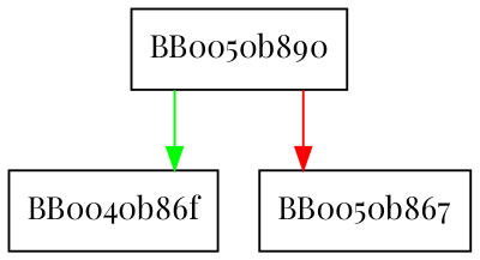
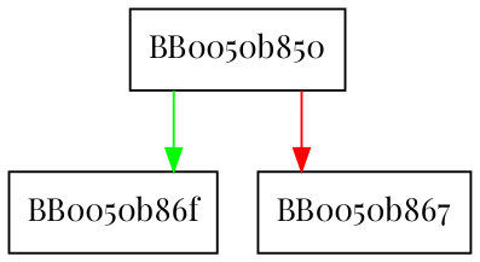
  digraph {
    fontname="Playfair Display"
    splines=ortho
    node [fontname="Playfair Display" shape=box]
    edge [fontname="Playfair Display"]
-   BB0050b850 [label=BB0050b890]
-   BB0050b86f [label=BB0040b86f]
+   BB0050b850
+   BB0050b86f
    BB0050b867
    BB0050b850 -> BB0050b86f [color=green]
    BB0050b850 -> BB0050b867 [color=red]
  }
